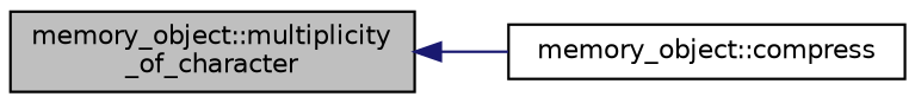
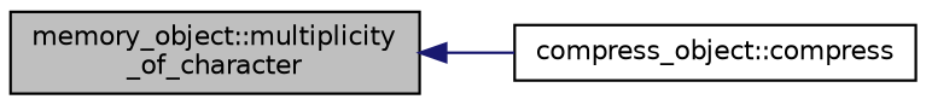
  digraph {
    rankdir=LR
    node [color=black fontname=Helvetica fontsize=10 shape=record style=filled]
    n1 [fillcolor=grey75 fontcolor=black height=0.2 label="memory_object::multiplicity\l_of_character" width=0.4]
-   n2 [fillcolor=white height=0.2 label="memory_object::compress" width=0.4]
+   n2 [fillcolor=white height=0.2 label="compress_object::compress" width=0.4]
    n1 -> n2 [color=midnightblue dir=back fontname=Helvetica fontsize=10 labelfontname=Helvetica labelfontsize=10 style=solid]
  }
